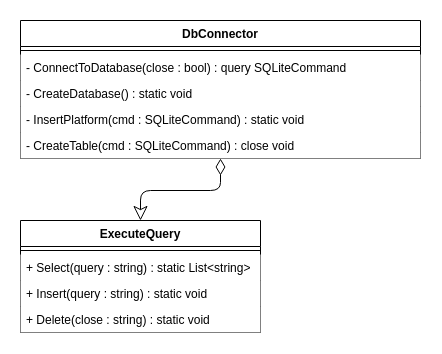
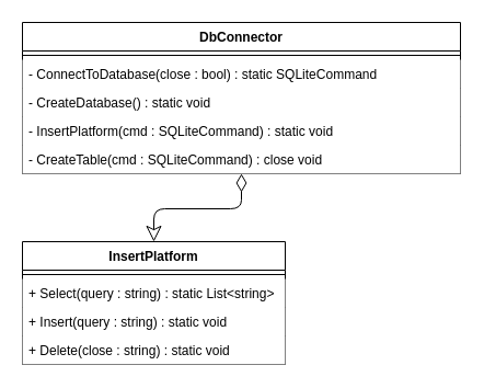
  <mxCell id="0" />
  <mxCell id="1" parent="0" />
  <mxCell id="2" value="DbConnector" style="swimlane;fontStyle=1;align=center;verticalAlign=top;childLayout=stackLayout;horizontal=1;startSize=26;horizontalStack=0;resizeParent=1;resizeParentMax=0;resizeLast=0;collapsible=1;marginBottom=0;fillColor=#ffffff;" parent="1" vertex="1"><mxGeometry x="20" y="20" width="400" height="138" as="geometry" /></mxCell>
  <mxCell id="3" value="" style="line;strokeWidth=1;fillColor=#ffffff;align=left;verticalAlign=middle;spacingTop=-1;spacingLeft=3;spacingRight=3;rotatable=0;labelPosition=right;points=[];portConstraint=eastwest;" parent="2" vertex="1"><mxGeometry y="26" width="400" height="8" as="geometry" /></mxCell>
- <mxCell id="4" value="- ConnectToDatabase(close : bool) : query SQLiteCommand" style="text;strokeColor=none;fillColor=#ffffff;align=left;verticalAlign=top;spacingLeft=4;spacingRight=4;overflow=hidden;rotatable=0;points=[[0,0.5],[1,0.5]];portConstraint=eastwest;" parent="2" vertex="1"><mxGeometry y="34" width="400" height="26" as="geometry" /></mxCell>
+ <mxCell id="4" value="- ConnectToDatabase(close : bool) : static SQLiteCommand" style="text;strokeColor=none;fillColor=#ffffff;align=left;verticalAlign=top;spacingLeft=4;spacingRight=4;overflow=hidden;rotatable=0;points=[[0,0.5],[1,0.5]];portConstraint=eastwest;" parent="2" vertex="1"><mxGeometry y="34" width="400" height="26" as="geometry" /></mxCell>
  <mxCell id="5" value="- CreateDatabase() : static void" style="text;strokeColor=none;fillColor=#ffffff;align=left;verticalAlign=top;spacingLeft=4;spacingRight=4;overflow=hidden;rotatable=0;points=[[0,0.5],[1,0.5]];portConstraint=eastwest;" parent="2" vertex="1"><mxGeometry y="60" width="400" height="26" as="geometry" /></mxCell>
  <mxCell id="6" value="- InsertPlatform(cmd : SQLiteCommand) : static void" style="text;strokeColor=none;fillColor=#ffffff;align=left;verticalAlign=top;spacingLeft=4;spacingRight=4;overflow=hidden;rotatable=0;points=[[0,0.5],[1,0.5]];portConstraint=eastwest;" parent="2" vertex="1"><mxGeometry y="86" width="400" height="26" as="geometry" /></mxCell>
  <mxCell id="7" value="- CreateTable(cmd : SQLiteCommand) : close void" style="text;strokeColor=none;fillColor=#ffffff;align=left;verticalAlign=top;spacingLeft=4;spacingRight=4;overflow=hidden;rotatable=0;points=[[0,0.5],[1,0.5]];portConstraint=eastwest;" parent="2" vertex="1"><mxGeometry y="112" width="400" height="26" as="geometry" /></mxCell>
- <mxCell id="8" value="ExecuteQuery" style="swimlane;fontStyle=1;align=center;verticalAlign=top;childLayout=stackLayout;horizontal=1;startSize=26;horizontalStack=0;resizeParent=1;resizeParentMax=0;resizeLast=0;collapsible=1;marginBottom=0;fillColor=#ffffff;" parent="1" vertex="1"><mxGeometry x="20" y="220" width="240" height="112" as="geometry" /></mxCell>
+ <mxCell id="8" value="InsertPlatform" style="swimlane;fontStyle=1;align=center;verticalAlign=top;childLayout=stackLayout;horizontal=1;startSize=26;horizontalStack=0;resizeParent=1;resizeParentMax=0;resizeLast=0;collapsible=1;marginBottom=0;fillColor=#ffffff;" parent="1" vertex="1"><mxGeometry x="20" y="220" width="240" height="112" as="geometry" /></mxCell>
  <mxCell id="9" value="" style="line;strokeWidth=1;fillColor=#ffffff;align=left;verticalAlign=middle;spacingTop=-1;spacingLeft=3;spacingRight=3;rotatable=0;labelPosition=right;points=[];portConstraint=eastwest;" parent="8" vertex="1"><mxGeometry y="26" width="240" height="8" as="geometry" /></mxCell>
  <mxCell id="10" value="+ Select(query : string) : static List&lt;string&gt;" style="text;strokeColor=none;fillColor=#ffffff;align=left;verticalAlign=top;spacingLeft=4;spacingRight=4;overflow=hidden;rotatable=0;points=[[0,0.5],[1,0.5]];portConstraint=eastwest;" parent="8" vertex="1"><mxGeometry y="34" width="240" height="26" as="geometry" /></mxCell>
  <mxCell id="11" value="+ Insert(query : string) : static void" style="text;strokeColor=none;fillColor=#ffffff;align=left;verticalAlign=top;spacingLeft=4;spacingRight=4;overflow=hidden;rotatable=0;points=[[0,0.5],[1,0.5]];portConstraint=eastwest;" parent="8" vertex="1"><mxGeometry y="60" width="240" height="26" as="geometry" /></mxCell>
  <mxCell id="12" value="+ Delete(close : string) : static void" style="text;strokeColor=none;fillColor=#ffffff;align=left;verticalAlign=top;spacingLeft=4;spacingRight=4;overflow=hidden;rotatable=0;points=[[0,0.5],[1,0.5]];portConstraint=eastwest;" parent="8" vertex="1"><mxGeometry y="86" width="240" height="26" as="geometry" /></mxCell>
  <mxCell id="13" value="&lt;div&gt;&lt;br&gt;&lt;/div&gt;" style="endArrow=classic;html=1;endSize=12;startArrow=diamondThin;startSize=14;startFill=0;edgeStyle=orthogonalEdgeStyle;align=left;verticalAlign=bottom;endFill=0;entryX=0.5;entryY=0;entryDx=0;entryDy=0;exitX=0.5;exitY=1;exitDx=0;exitDy=0;" parent="1" source="2" target="8" edge="1"><mxGeometry x="-1" y="3" relative="1" as="geometry"><mxPoint x="20" y="320" as="sourcePoint" /><mxPoint x="180" y="320" as="targetPoint" /><Array as="points"><mxPoint x="220" y="190" /><mxPoint x="140" y="190" /></Array></mxGeometry></mxCell>
